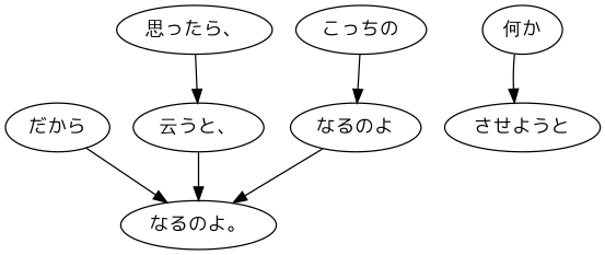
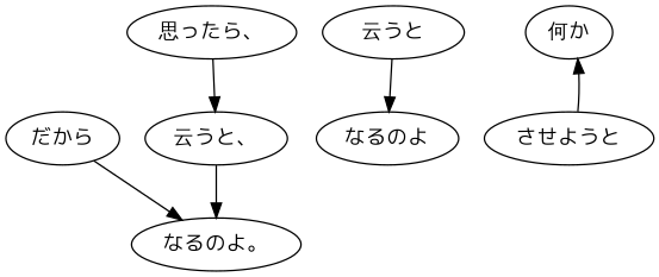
  digraph {
    fontname="DejaVu Sans Mono"
    node [fontname="DejaVu Sans Mono"]
    edge [fontname="DejaVu Sans Mono"]
    n1 [label="だから"]
    n2 [label="なるのよ。"]
    n3 [label="何か"]
    n4 [label="させようと"]
    n5 [label="思ったら、"]
    n6 [label="云うと、"]
-   n7 [label="こっちの"]
+   n7 [label="云うと"]
    n8 [label="なるのよ"]
    n1 -> n2
-   n3 -> n4
+   n4 -> n3
    n5 -> n6
    n6 -> n2
    n7 -> n8
-   n8 -> n2
  }
